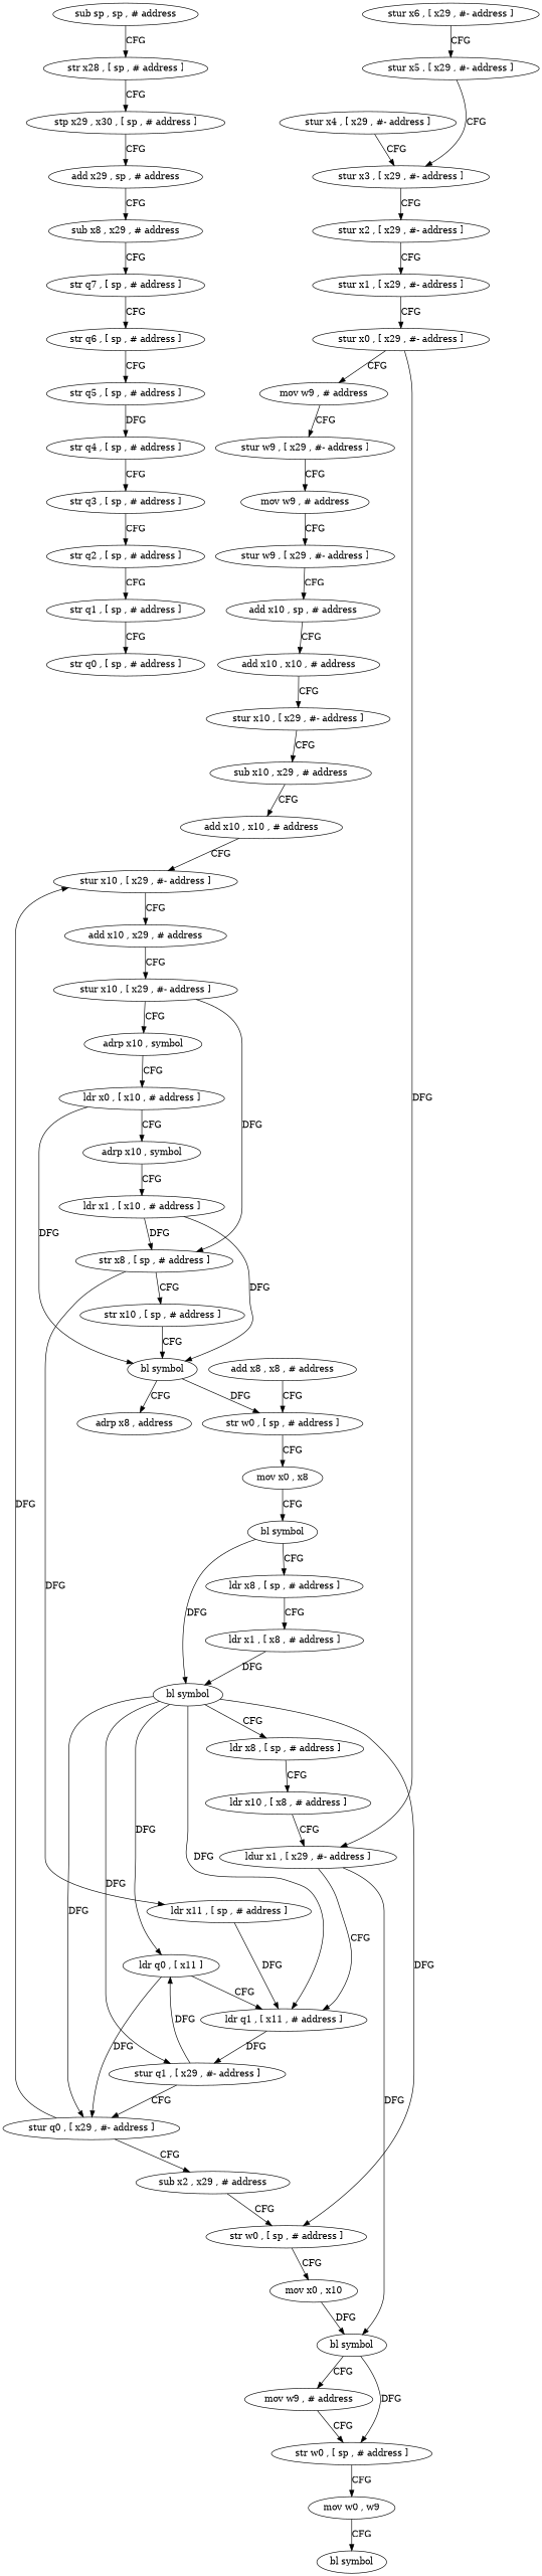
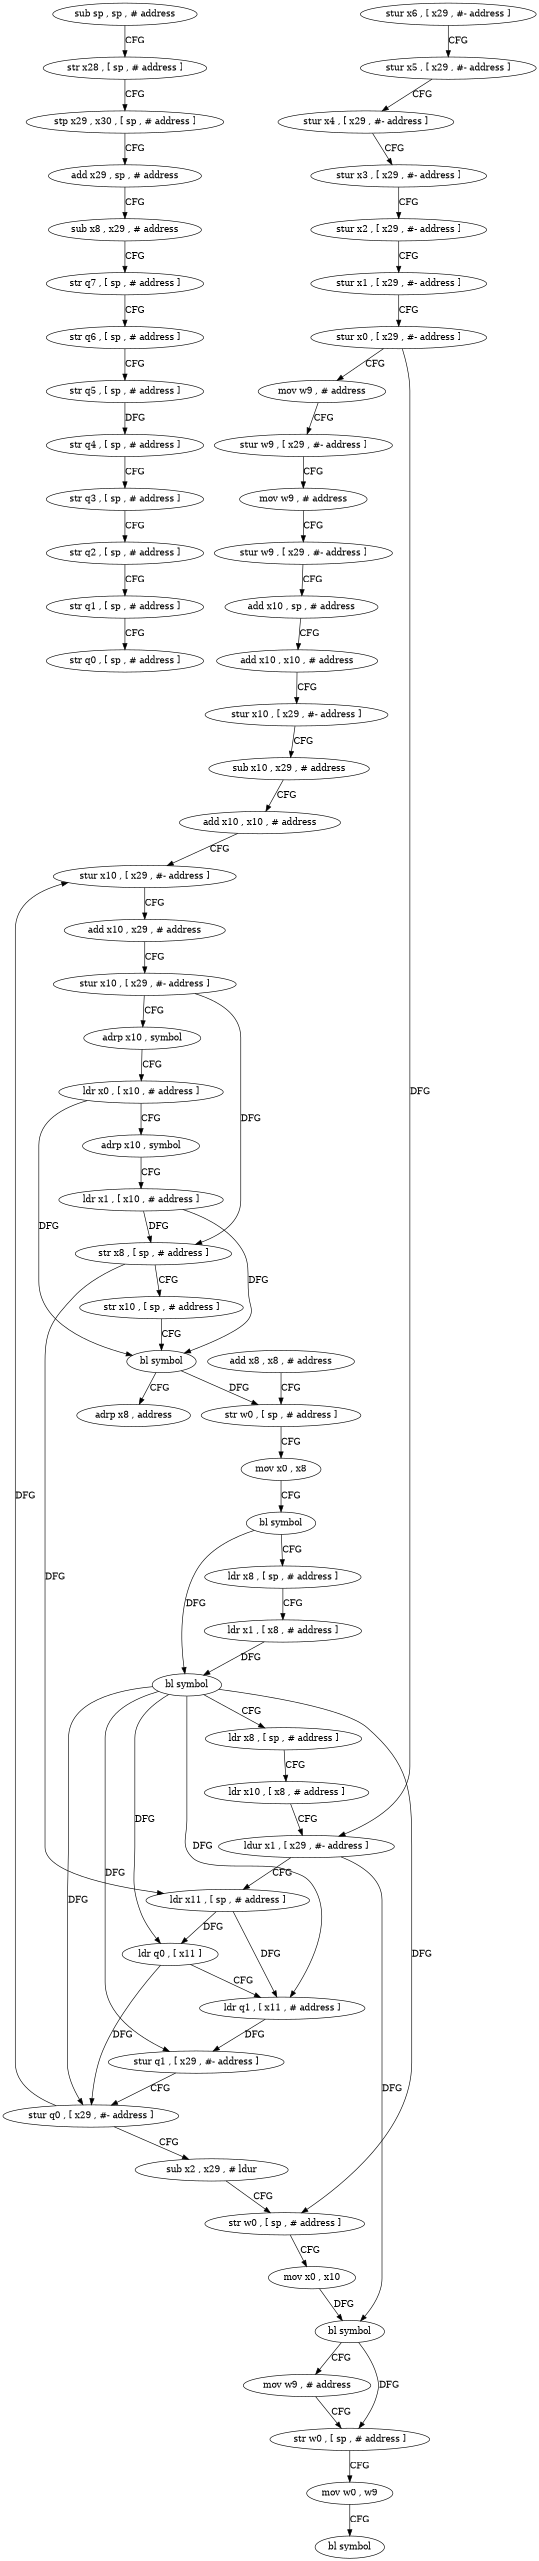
  digraph {
    n1 [label="sub sp , sp , # address"]
    n2 [label="str x28 , [ sp , # address ]"]
    n3 [label="stp x29 , x30 , [ sp , # address ]"]
    n4 [label="add x29 , sp , # address"]
    n5 [label="sub x8 , x29 , # address"]
    n6 [label="str q7 , [ sp , # address ]"]
    n7 [label="str q6 , [ sp , # address ]"]
    n8 [label="str q5 , [ sp , # address ]"]
    n9 [label="str q4 , [ sp , # address ]"]
    n10 [label="str q3 , [ sp , # address ]"]
    n11 [label="str q2 , [ sp , # address ]"]
    n12 [label="str q1 , [ sp , # address ]"]
    n13 [label="str q0 , [ sp , # address ]"]
    n14 [label="stur x6 , [ x29 , #- address ]"]
    n15 [label="stur x5 , [ x29 , #- address ]"]
    n16 [label="stur x4 , [ x29 , #- address ]"]
    n17 [label="stur x3 , [ x29 , #- address ]"]
    n18 [label="stur x2 , [ x29 , #- address ]"]
    n19 [label="stur x1 , [ x29 , #- address ]"]
    n20 [label="stur x0 , [ x29 , #- address ]"]
    n21 [label="mov w9 , # address"]
    n22 [label="ldur x1 , [ x29 , #- address ]"]
    n23 [label="stur w9 , [ x29 , #- address ]"]
    n24 [label="ldr x11 , [ sp , # address ]"]
    n25 [label="bl symbol"]
    n26 [label="mov w9 , # address"]
    n27 [label="stur w9 , [ x29 , #- address ]"]
    n28 [label="add x10 , sp , # address"]
    n29 [label="add x10 , x10 , # address"]
    n30 [label="stur x10 , [ x29 , #- address ]"]
    n31 [label="sub x10 , x29 , # address"]
    n32 [label="add x10 , x10 , # address"]
    n33 [label="stur x10 , [ x29 , #- address ]"]
    n34 [label="add x10 , x29 , # address"]
    n35 [label="stur x10 , [ x29 , #- address ]"]
    n36 [label="adrp x10 , symbol"]
    n37 [label="str x8 , [ sp , # address ]"]
    n38 [label="ldr x0 , [ x10 , # address ]"]
    n39 [label="str x10 , [ sp , # address ]"]
    n40 [label="adrp x10 , symbol"]
    n41 [label="bl symbol"]
    n42 [label="ldr x1 , [ x10 , # address ]"]
    n43 [label="adrp x8 , address"]
    n44 [label="str w0 , [ sp , # address ]"]
    n45 [label="ldr q0 , [ x11 ]"]
    n46 [label="ldr q1 , [ x11 , # address ]"]
    n47 [label="mov x0 , x8"]
    n48 [label="add x8 , x8 , # address"]
    n49 [label="bl symbol"]
    n50 [label="ldr x8 , [ sp , # address ]"]
    n51 [label="bl symbol"]
    n52 [label="ldr x1 , [ x8 , # address ]"]
    n53 [label="ldr x8 , [ sp , # address ]"]
    n54 [label="stur q1 , [ x29 , #- address ]"]
    n55 [label="stur q0 , [ x29 , #- address ]"]
    n56 [label="str w0 , [ sp , # address ]"]
    n57 [label="ldr x10 , [ x8 , # address ]"]
-   n58 [label="sub x2 , x29 , # address"]
+   n58 [label="sub x2 , x29 , # ldur"]
    n59 [label="mov x0 , x10"]
    n60 [label="mov w9 , # address"]
    n61 [label="str w0 , [ sp , # address ]"]
    n62 [label="mov w0 , w9"]
    n63 [label="bl symbol"]
    n1 -> n2 [label=CFG]
    n2 -> n3 [label=CFG]
    n3 -> n4 [label=CFG]
    n4 -> n5 [label=CFG]
    n5 -> n6 [label=CFG]
    n6 -> n7 [label=CFG]
    n7 -> n8 [label=CFG]
    n8 -> n9 [label=DFG]
    n9 -> n10 [label=CFG]
    n10 -> n11 [label=CFG]
    n11 -> n12 [label=CFG]
    n12 -> n13 [label=CFG]
    n14 -> n15 [label=CFG]
-   n15 -> n17 [label=CFG]
+   n15 -> n16 [label=CFG]
    n16 -> n17 [label=CFG]
    n17 -> n18 [label=CFG]
    n18 -> n19 [label=CFG]
    n19 -> n20 [label=CFG]
    n20 -> n21 [label=CFG]
    n20 -> n22 [label=DFG]
    n21 -> n23 [label=CFG]
-   n22 -> n46 [label=CFG]
+   n22 -> n24 [label=CFG]
    n22 -> n25 [label=DFG]
    n23 -> n26 [label=CFG]
-   n54 -> n45 [label=DFG]
+   n24 -> n45 [label=DFG]
    n24 -> n46 [label=DFG]
    n25 -> n60 [label=CFG]
    n25 -> n61 [label=DFG]
    n26 -> n27 [label=CFG]
    n27 -> n28 [label=CFG]
    n28 -> n29 [label=CFG]
    n29 -> n30 [label=CFG]
    n30 -> n31 [label=CFG]
    n31 -> n32 [label=CFG]
    n32 -> n33 [label=CFG]
    n33 -> n34 [label=CFG]
    n34 -> n35 [label=CFG]
    n35 -> n36 [label=CFG]
    n35 -> n37 [label=DFG]
    n36 -> n38 [label=CFG]
    n37 -> n24 [label=DFG]
    n37 -> n39 [label=CFG]
    n38 -> n40 [label=CFG]
    n38 -> n41 [label=DFG]
    n39 -> n41 [label=CFG]
    n40 -> n42 [label=CFG]
    n41 -> n43 [label=CFG]
    n41 -> n44 [label=DFG]
    n42 -> n37 [label=DFG]
    n42 -> n41 [label=DFG]
    n44 -> n47 [label=CFG]
    n45 -> n46 [label=CFG]
    n45 -> n55 [label=DFG]
    n46 -> n54 [label=DFG]
    n47 -> n49 [label=CFG]
    n48 -> n44 [label=CFG]
    n49 -> n50 [label=CFG]
    n49 -> n51 [label=DFG]
    n50 -> n52 [label=CFG]
    n51 -> n45 [label=DFG]
    n51 -> n46 [label=DFG]
    n51 -> n53 [label=CFG]
    n51 -> n54 [label=DFG]
    n51 -> n55 [label=DFG]
    n51 -> n56 [label=DFG]
    n52 -> n51 [label=DFG]
    n53 -> n57 [label=CFG]
    n54 -> n55 [label=CFG]
    n55 -> n33 [label=DFG]
    n55 -> n58 [label=CFG]
    n56 -> n59 [label=CFG]
    n57 -> n22 [label=CFG]
    n58 -> n56 [label=CFG]
    n59 -> n25 [label=DFG]
    n60 -> n61 [label=CFG]
    n61 -> n62 [label=CFG]
    n62 -> n63 [label=CFG]
  }
